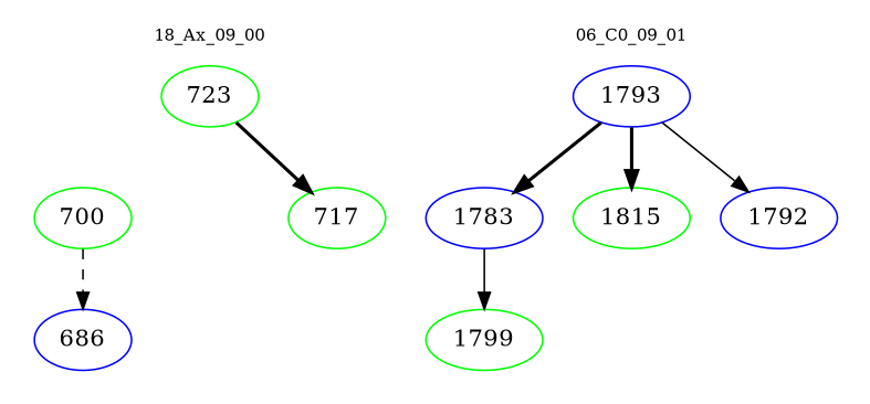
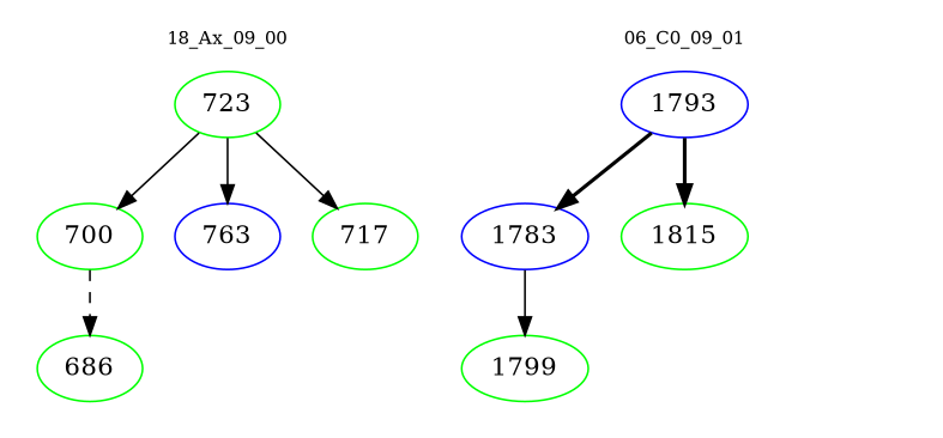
  digraph {
    node [color=green]
    edge [color=black style=solid]
    n1 [label=723]
    n2 [label=700]
+   n3 [color=blue label=763]
    n4 [label=717]
-   n5 [color=blue label=686]
+   n5 [label=686]
    n6 [color=blue label=1793]
    n7 [color=blue label=1783]
    n8 [label=1815]
-   n9 [color=blue label=1792]
    n10 [label=1799]
    subgraph cluster_1 {
      color=white
      fontsize=10
      label="18_Ax_09_00"
      n1
      n2
+     n3
      n4
      n5
    }
    subgraph cluster_2 {
      color=white
      fontsize=10
      label="06_C0_09_01"
      n6
      n7
      n8
-     n9
      n10
    }
-   n1 -> n4 [style=bold]
+   n1 -> n2
+   n1 -> n3
+   n1 -> n4
    n2 -> n5 [style=dashed]
    n6 -> n7 [style=bold]
    n6 -> n8 [style=bold]
-   n6 -> n9
    n7 -> n10
  }
